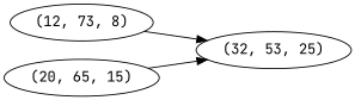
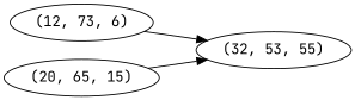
  digraph {
    fontname="JetBrains Mono"
    rankdir=LR
    node [fontname="JetBrains Mono"]
    edge [fontname="JetBrains Mono"]
-   "(12, 73, 8)"
-   "(32, 53, 25)"
+   "(12, 73, 8)" [label="(12, 73, 6)"]
+   "(32, 53, 25)" [label="(32, 53, 55)"]
    "(20, 65, 15)"
    "(12, 73, 8)" -> "(32, 53, 25)"
    "(20, 65, 15)" -> "(32, 53, 25)"
  }
